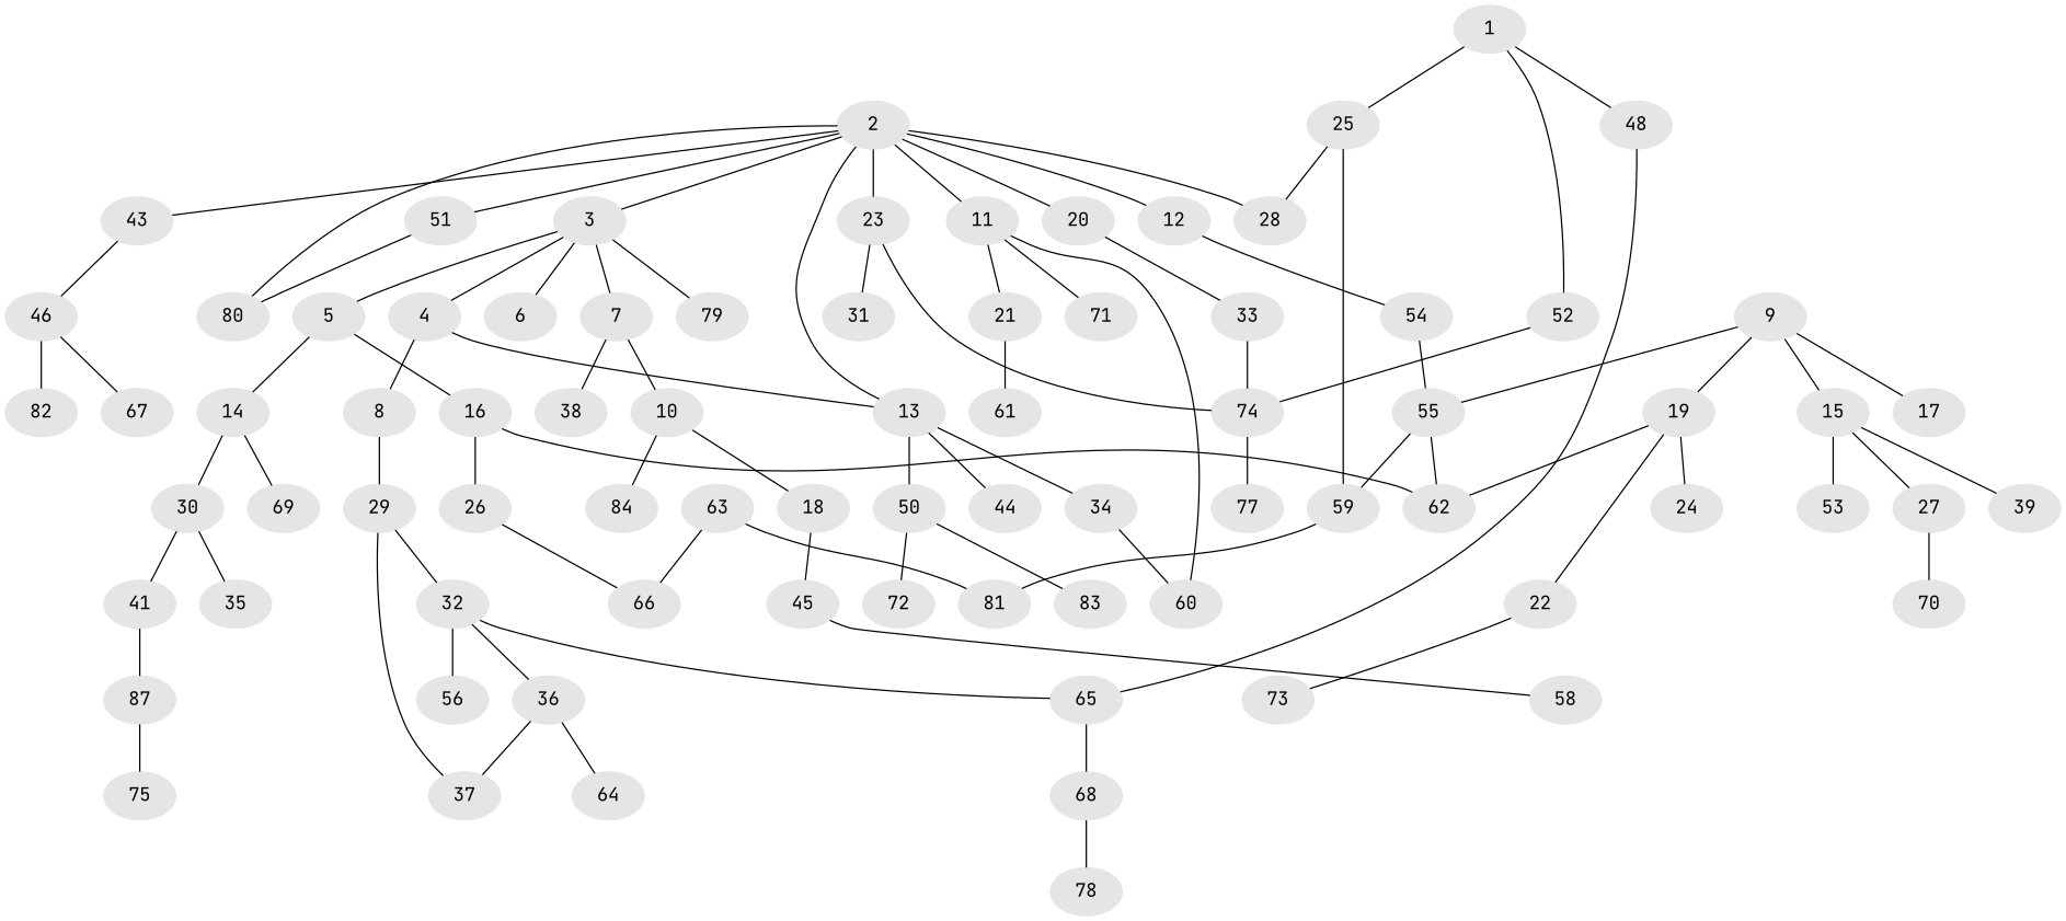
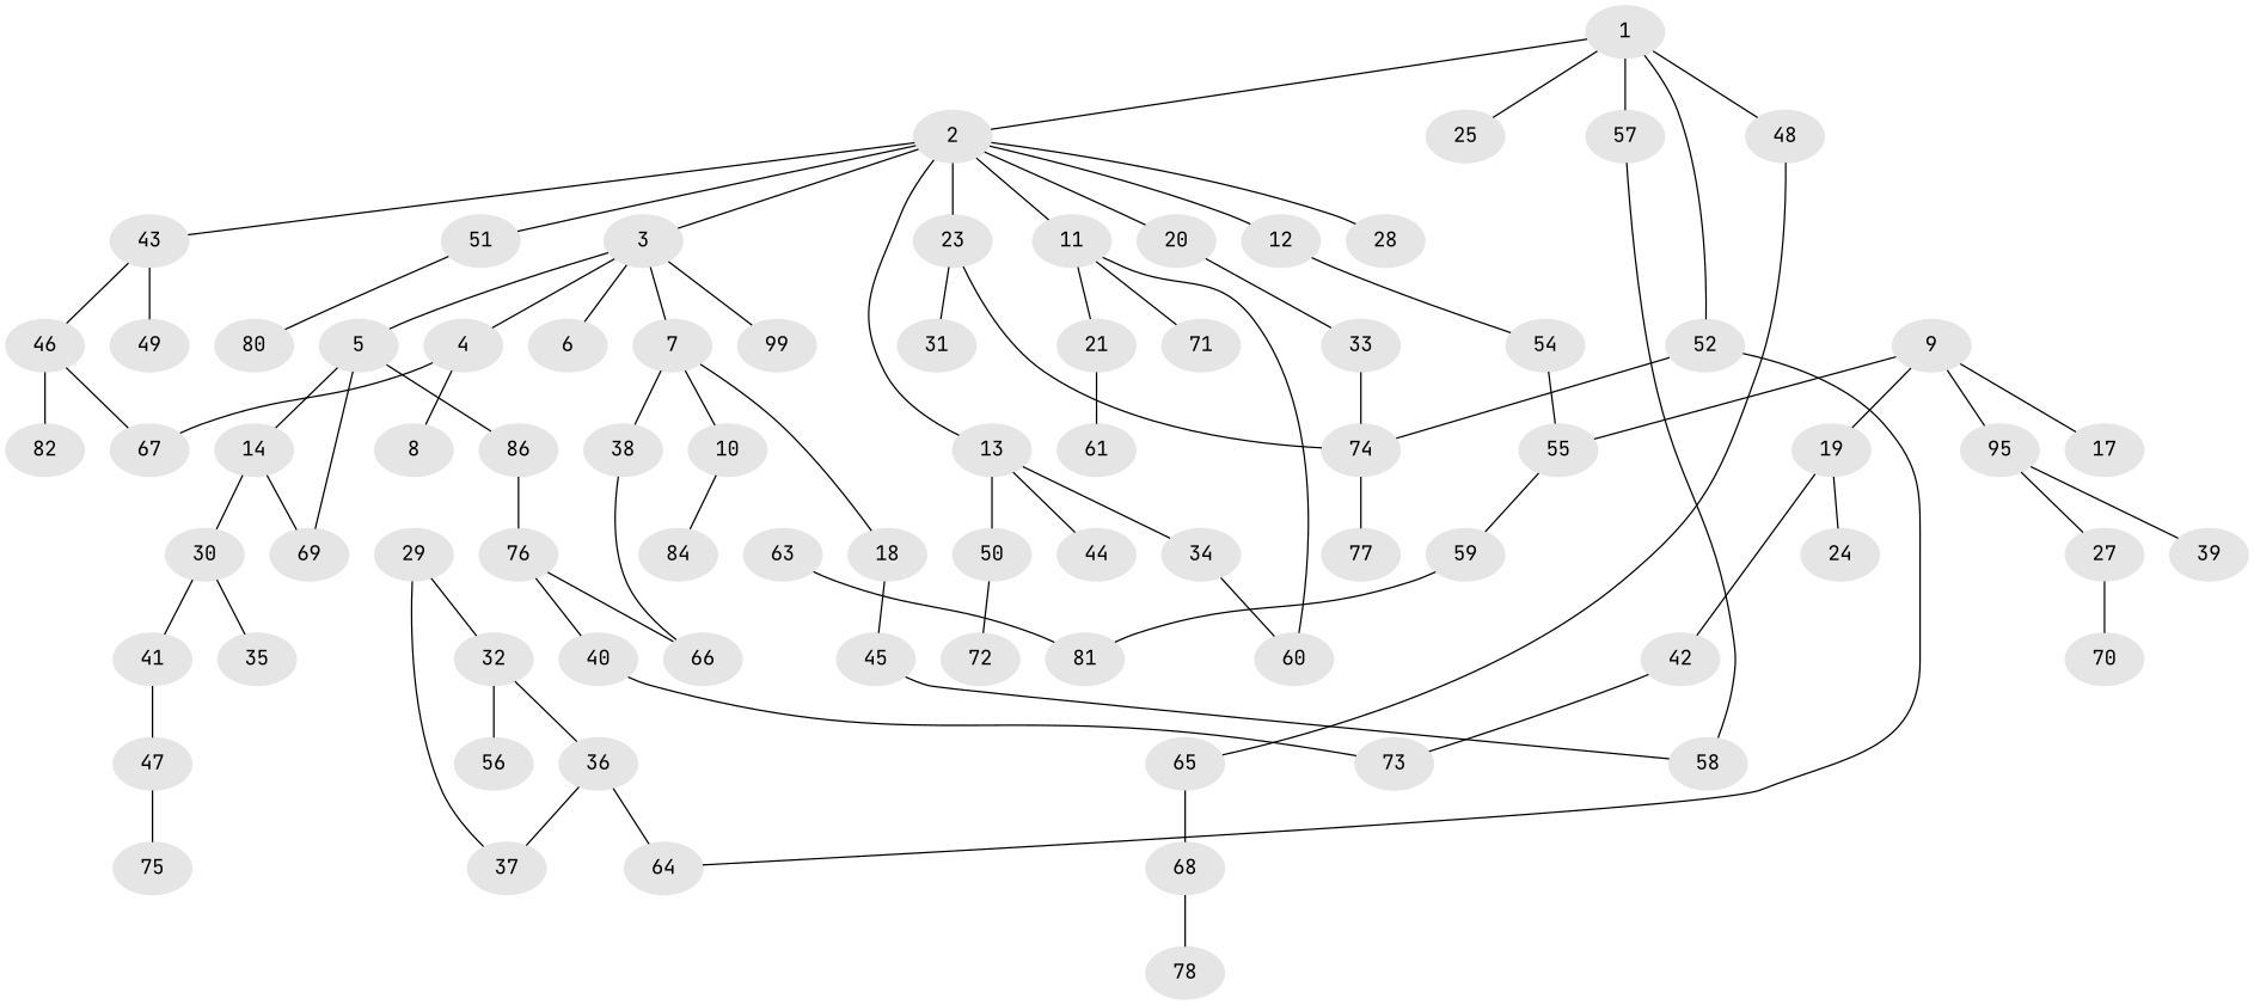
  graph {
    fontname="JetBrains Mono"
    node [color=gray90 fontname="JetBrains Mono" style=filled]
    edge [fontname="JetBrains Mono"]
    1
    2
    25
    48
    52
+   57
    3
    11
    12
    13
    20
    23
    43
    51
    28
    59
    65
    74
    64
    58
    4
    5
    6
    7
-   79
+   79 [label=99]
    21
    60
    71
    54
    34
    44
    50
    33
    31
    46
+   49
    80
    63
    81
    8
    14
-   16
+   16 [label=86]
    69
    10
    18
    38
    29
    30
-   26
-   62
+   26 [label=76]
    84
    45
    66
    9
-   15
+   15 [label=95]
    17
    19
    55
    32
    37
    27
    39
-   53
-   22
+   22 [label=42]
    24
    61
    72
-   83
    35
    41
    70
+   40
    73
    77
    36
    56
-   47 [label=87]
+   47
    68
    75
    67
    82
    78
-   80 -- 2
+   1 -- 2
    1 -- 25
    1 -- 48
    1 -- 52
+   1 -- 57
    2 -- 3
    2 -- 11
    2 -- 12
    2 -- 13
    2 -- 20
    2 -- 23
    2 -- 43
    2 -- 51
    2 -- 28
-   25 -- 28
-   25 -- 59
    48 -- 65
    52 -- 74
+   52 -- 64
+   57 -- 58
    3 -- 4
    3 -- 5
    3 -- 6
    3 -- 7
    3 -- 79
    11 -- 21
    11 -- 60
    11 -- 71
    12 -- 54
    13 -- 34
    13 -- 44
    13 -- 50
    20 -- 33
    23 -- 74
    23 -- 31
    43 -- 46
+   43 -- 49
    51 -- 80
    59 -- 81
    65 -- 68
    74 -- 77
-   4 -- 13
+   4 -- 67
    4 -- 8
    5 -- 14
    5 -- 16
+   5 -- 69
    7 -- 10
-   10 -- 18
+   7 -- 18
    7 -- 38
    21 -- 61
    54 -- 55
    34 -- 60
    50 -- 72
-   50 -- 83
    33 -- 74
    46 -- 67
    46 -- 82
    63 -- 81
-   8 -- 29
    14 -- 69
    14 -- 30
    16 -- 26
-   16 -- 62
    10 -- 84
    18 -- 45
-   63 -- 66
+   38 -- 66
    29 -- 32
    29 -- 37
    30 -- 35
    30 -- 41
    26 -- 66
+   26 -- 40
    45 -- 58
    9 -- 15
    9 -- 17
    9 -- 19
    9 -- 55
    15 -- 27
    15 -- 39
-   15 -- 53
-   19 -- 62
    19 -- 22
    19 -- 24
    55 -- 59
-   55 -- 62
-   32 -- 65
    32 -- 36
    32 -- 56
    27 -- 70
    22 -- 73
    41 -- 47
+   40 -- 73
    36 -- 64
    36 -- 37
    47 -- 75
    68 -- 78
  }
